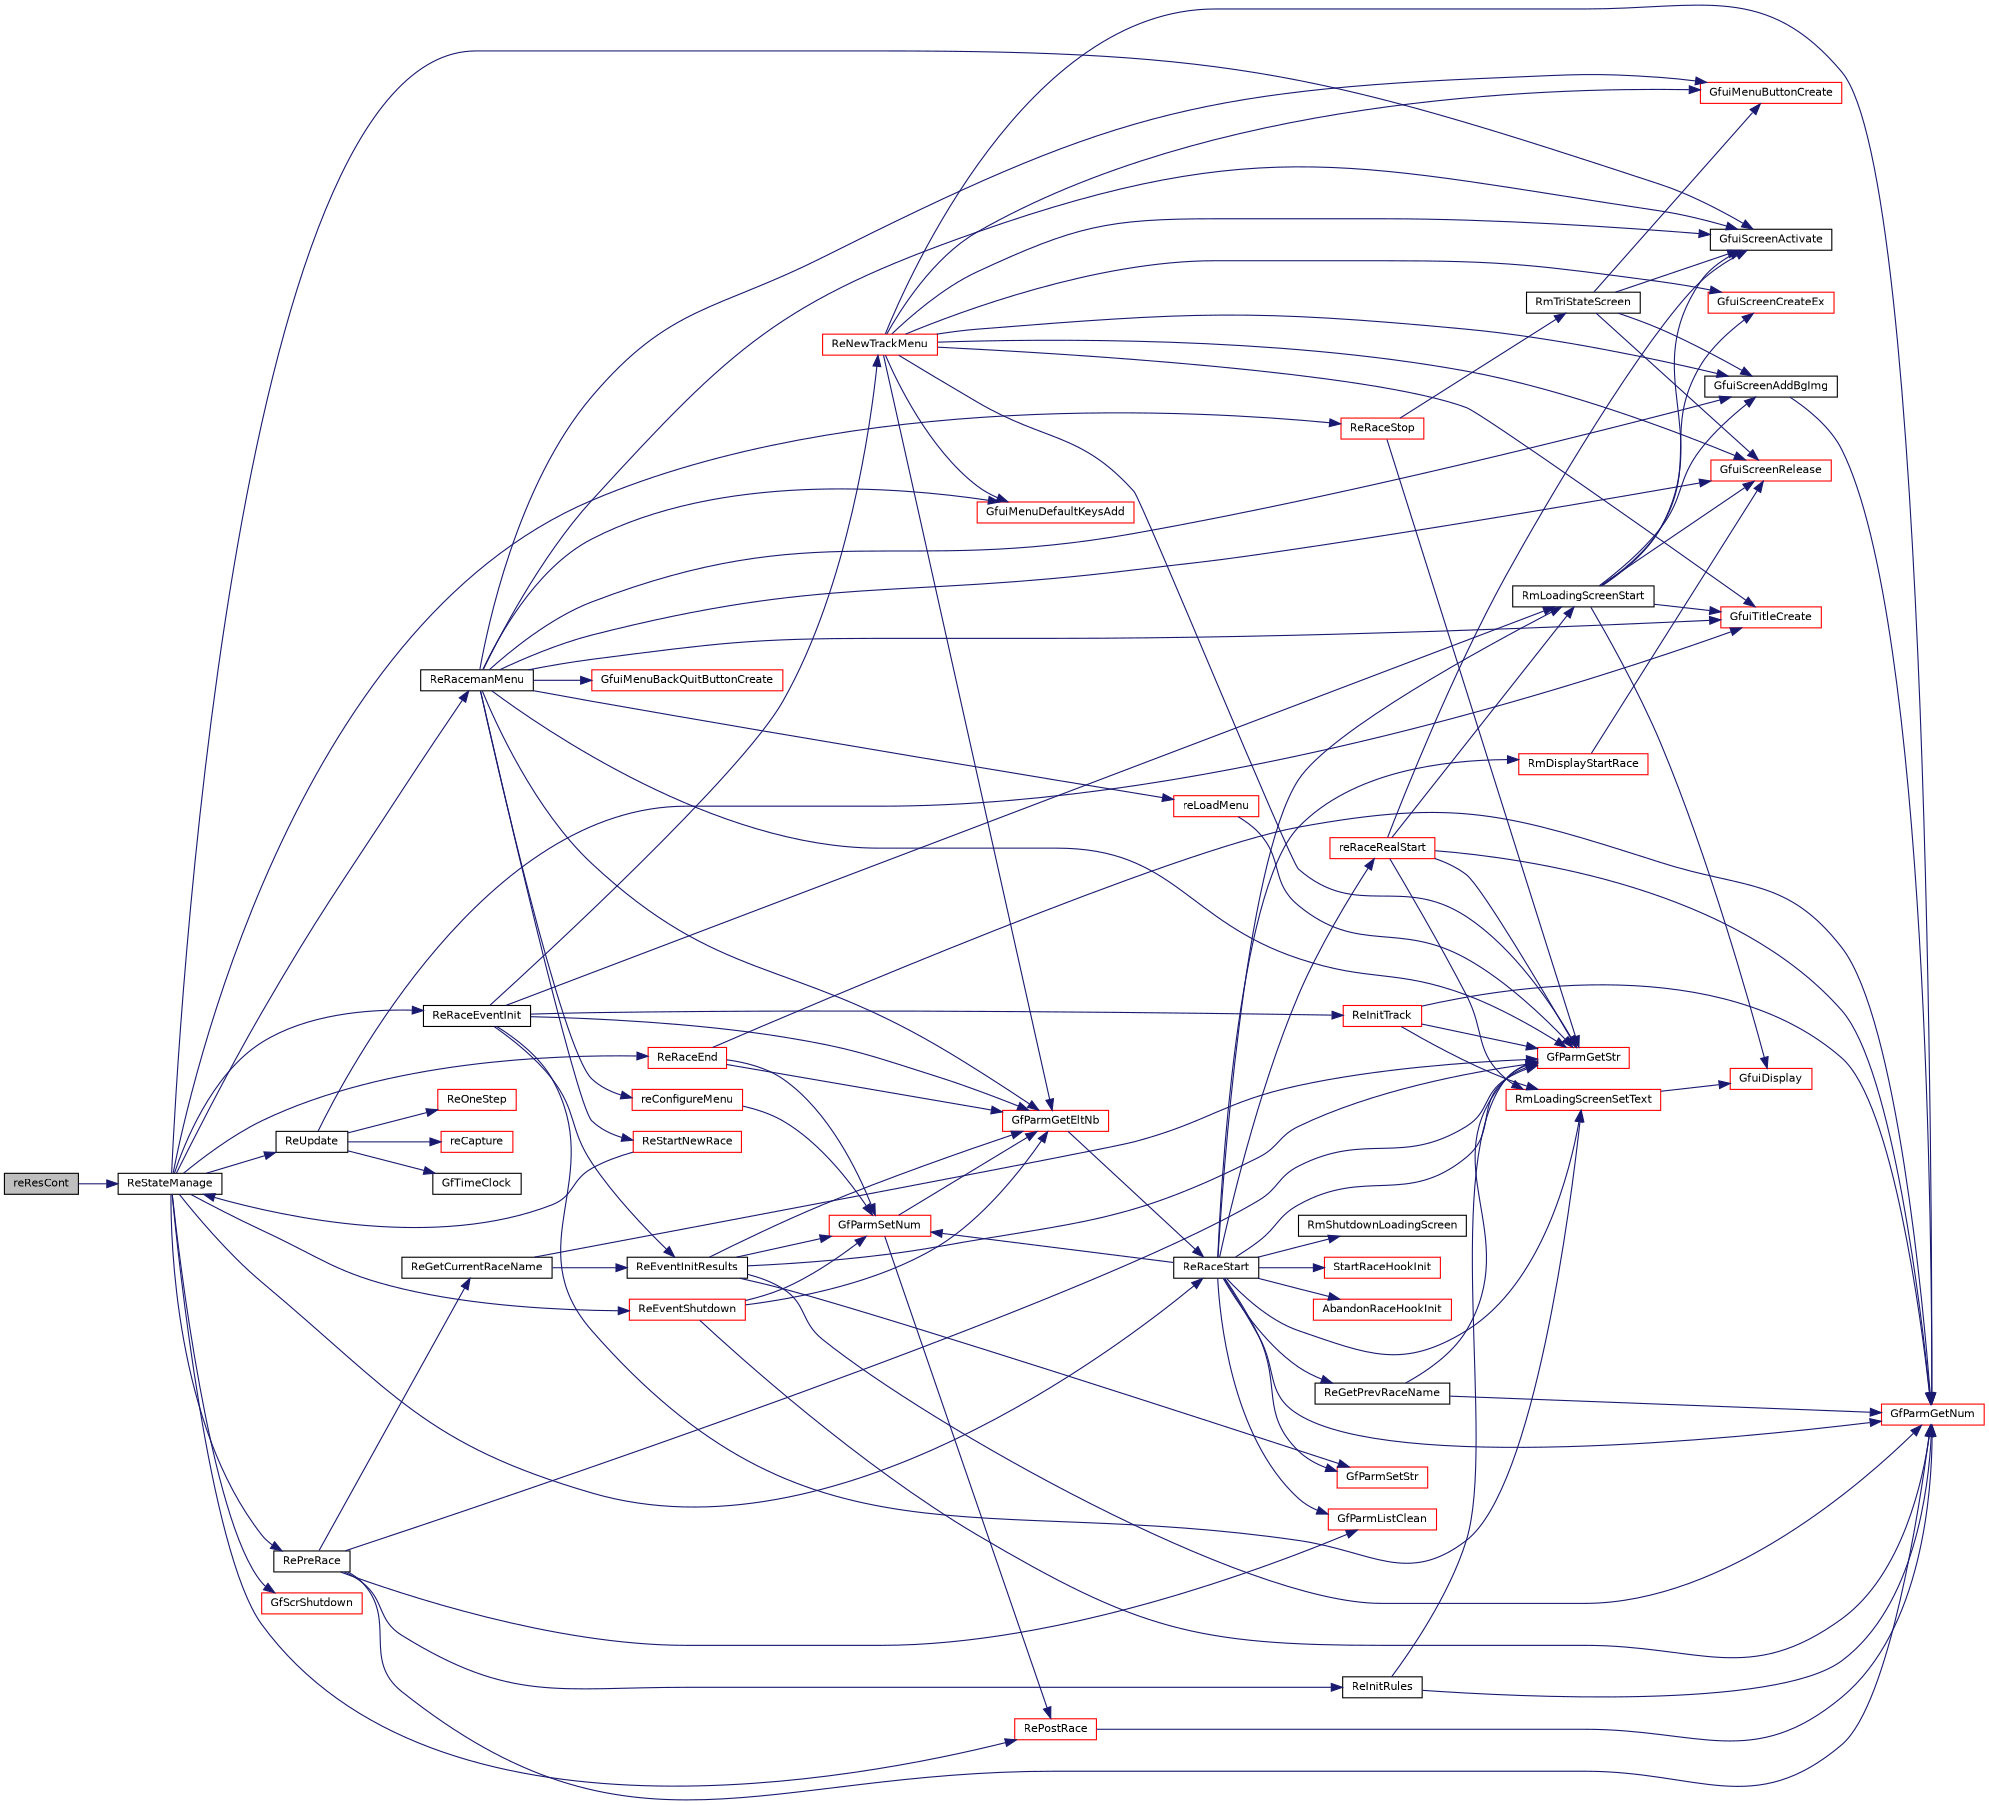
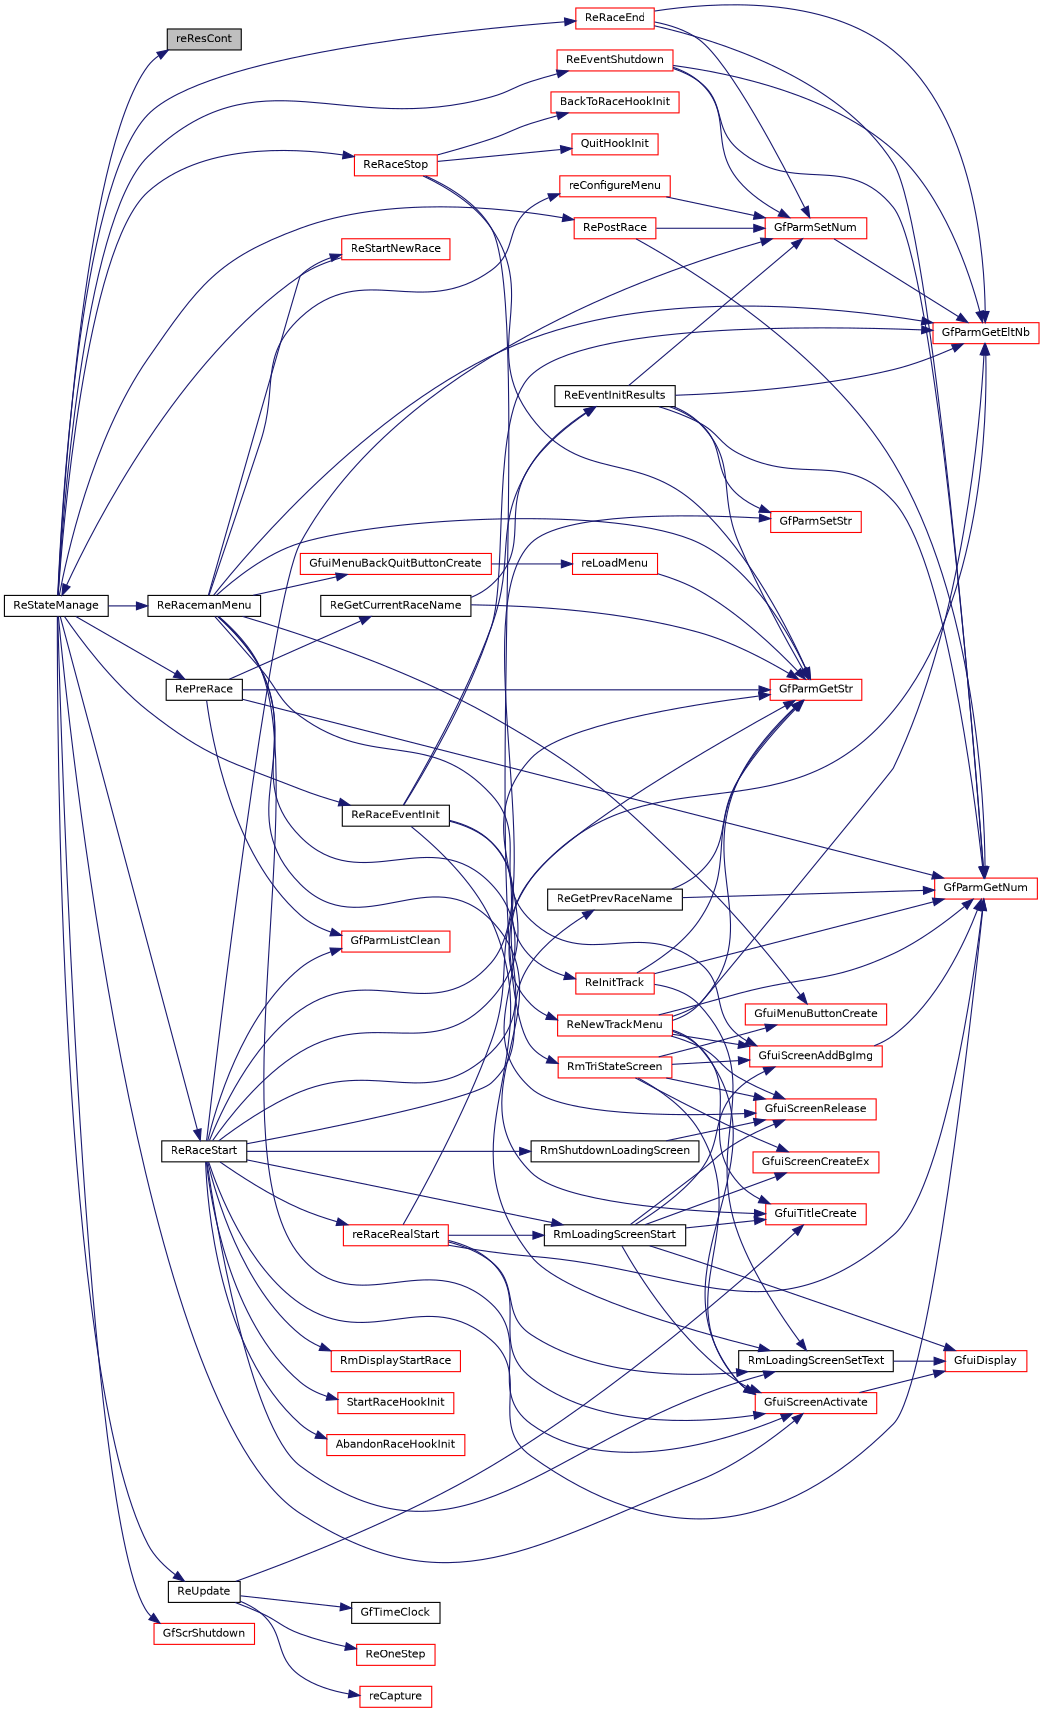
  digraph {
    rankdir=LR
    node [color=red fillcolor=white fontname=Helvetica fontsize=10 shape=record style=filled]
    edge [color=midnightblue fontname=Helvetica fontsize=10 labelfontname=Helvetica labelfontsize=10 style=solid]
    n1 [color=black fillcolor=grey75 fontcolor=black height=0.2 label=reResCont width=0.4]
    n2 [color=black height=0.2 label=ReStateManage width=0.4]
    n3 [color=black height=0.2 label=ReRacemanMenu width=0.4]
-   n4 [color=black height=0.2 label=GfuiScreenActivate width=0.4]
+   n4 [height=0.2 label=GfuiScreenActivate width=0.4]
    n5 [color=black height=0.2 label=ReRaceEventInit width=0.4]
    n6 [color=black height=0.2 label=RePreRace width=0.4]
    n7 [color=black height=0.2 label=ReRaceStart width=0.4]
    n8 [color=black height=0.2 label=ReUpdate width=0.4]
    n9 [height=0.2 label=ReRaceStop width=0.4]
    n10 [height=0.2 label=ReRaceEnd width=0.4]
    n11 [height=0.2 label=RePostRace width=0.4]
    n12 [height=0.2 label=ReEventShutdown width=0.4]
    n13 [height=0.2 label=GfScrShutdown width=0.4]
    n14 [height=0.2 label=GfuiScreenRelease width=0.4]
    n15 [height=0.2 label=GfParmGetStr width=0.4]
-   n16 [color=black height=0.2 label=GfuiScreenAddBgImg width=0.4]
-   n17 [height=0.2 label=GfuiMenuDefaultKeysAdd width=0.4]
+   n16 [height=0.2 label=GfuiScreenAddBgImg width=0.4]
    n18 [height=0.2 label=GfuiTitleCreate width=0.4]
    n19 [height=0.2 label=GfuiMenuButtonCreate width=0.4]
    n20 [height=0.2 label=ReStartNewRace width=0.4]
    n21 [height=0.2 label=reConfigureMenu width=0.4]
    n22 [height=0.2 label=GfParmGetEltNb width=0.4]
    n23 [height=0.2 label=reLoadMenu width=0.4]
    n24 [height=0.2 label=GfuiMenuBackQuitButtonCreate width=0.4]
    n25 [height=0.2 label=GfuiDisplay width=0.4]
    n26 [color=black height=0.2 label=RmLoadingScreenStart width=0.4]
    n27 [height=0.2 label=ReInitTrack width=0.4]
-   n28 [height=0.2 label=RmLoadingScreenSetText width=0.4]
+   n28 [color=black height=0.2 label=RmLoadingScreenSetText width=0.4]
    n29 [color=black height=0.2 label=ReEventInitResults width=0.4]
    n30 [height=0.2 label=ReNewTrackMenu width=0.4]
    n31 [height=0.2 label=GfParmGetNum width=0.4]
    n32 [color=black height=0.2 label=ReGetCurrentRaceName width=0.4]
    n33 [height=0.2 label=GfParmListClean width=0.4]
-   n34 [color=black height=0.2 label=ReInitRules width=0.4]
    n35 [height=0.2 label=GfParmSetNum width=0.4]
    n36 [height=0.2 label=GfParmSetStr width=0.4]
    n37 [color=black height=0.2 label=RmShutdownLoadingScreen width=0.4]
    n38 [color=black height=0.2 label=ReGetPrevRaceName width=0.4]
    n39 [height=0.2 label=RmDisplayStartRace width=0.4]
    n40 [height=0.2 label=StartRaceHookInit width=0.4]
    n41 [height=0.2 label=AbandonRaceHookInit width=0.4]
    n42 [height=0.2 label=reRaceRealStart width=0.4]
    n43 [color=black height=0.2 label=GfTimeClock width=0.4]
    n44 [height=0.2 label=ReOneStep width=0.4]
    n45 [height=0.2 label=reCapture width=0.4]
-   n46 [color=black height=0.2 label=RmTriStateScreen width=0.4]
+   n46 [height=0.2 label=RmTriStateScreen width=0.4]
+   n47 [height=0.2 label=BackToRaceHookInit width=0.4]
+   n48 [height=0.2 label=QuitHookInit width=0.4]
    n49 [height=0.2 label=GfuiScreenCreateEx width=0.4]
-   n1 -> n2
+   n2 -> n1
    n2 -> n3
    n2 -> n4
    n2 -> n5
    n2 -> n6
    n2 -> n7
    n2 -> n8
    n2 -> n9
    n2 -> n10
    n2 -> n11
    n2 -> n12
    n2 -> n13
    n3 -> n4
    n3 -> n14
    n3 -> n15
    n3 -> n16
-   n3 -> n17
    n3 -> n18
    n3 -> n19
    n3 -> n20
    n3 -> n21
    n3 -> n22
-   n3 -> n23
+   n24 -> n23
    n3 -> n24
+   n4 -> n25
    n5 -> n22
-   n5 -> n26
    n5 -> n27
    n5 -> n28
    n5 -> n29
    n5 -> n30
    n6 -> n15
    n6 -> n31
    n6 -> n32
    n6 -> n33
-   n6 -> n34
    n7 -> n15
-   n22 -> n7
+   n7 -> n22
    n7 -> n26
    n7 -> n28
    n7 -> n31
    n7 -> n33
    n7 -> n35
    n7 -> n36
    n7 -> n37
    n7 -> n38
    n7 -> n39
    n7 -> n40
    n7 -> n41
    n7 -> n42
    n8 -> n18
    n8 -> n43
    n8 -> n44
    n8 -> n45
    n9 -> n15
    n9 -> n46
+   n9 -> n47
+   n9 -> n48
    n10 -> n22
    n10 -> n31
    n10 -> n35
    n11 -> n31
-   n35 -> n11
+   n11 -> n35
    n12 -> n22
    n12 -> n31
    n12 -> n35
    n16 -> n31
    n20 -> n2
    n21 -> n35
    n23 -> n15
    n26 -> n4
    n26 -> n14
    n26 -> n16
    n26 -> n18
    n26 -> n25
    n26 -> n49
    n27 -> n15
    n27 -> n28
    n27 -> n31
    n28 -> n25
    n29 -> n15
    n29 -> n22
    n29 -> n31
    n29 -> n35
    n29 -> n36
    n30 -> n4
    n30 -> n14
    n30 -> n15
    n30 -> n16
-   n30 -> n17
    n30 -> n18
-   n30 -> n19
    n30 -> n22
    n30 -> n31
-   n30 -> n49
+   n46 -> n49
    n32 -> n15
    n32 -> n29
-   n34 -> n15
-   n34 -> n31
    n35 -> n22
-   n39 -> n14
+   n37 -> n14
    n38 -> n15
    n38 -> n31
    n42 -> n4
    n42 -> n15
    n42 -> n26
    n42 -> n28
    n42 -> n31
    n46 -> n4
    n46 -> n14
    n46 -> n16
    n46 -> n19
  }
